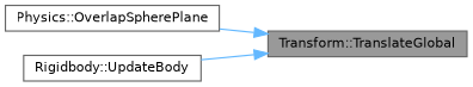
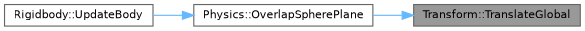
  digraph {
    rankdir=RL
    node [color=grey40 fillcolor=white fontname=Helvetica fontsize=10 shape=box style=filled]
    edge [color=steelblue1 dir=back fontname=Helvetica fontsize=10 labelfontname=Helvetica labelfontsize=10 style=solid]
    n1 [color=gray40 fillcolor=grey60 fontcolor=black height=0.2 label="Transform::TranslateGlobal" width=0.4]
    n2 [height=0.2 label="Physics::OverlapSpherePlane" width=0.4]
    n3 [height=0.2 label="Rigidbody::UpdateBody" width=0.4]
    n1 -> n2
-   n1 -> n3
+   n2 -> n3
  }
